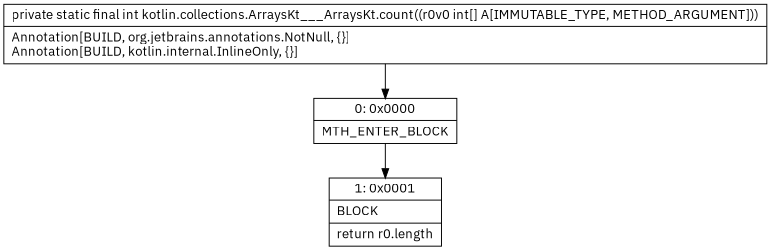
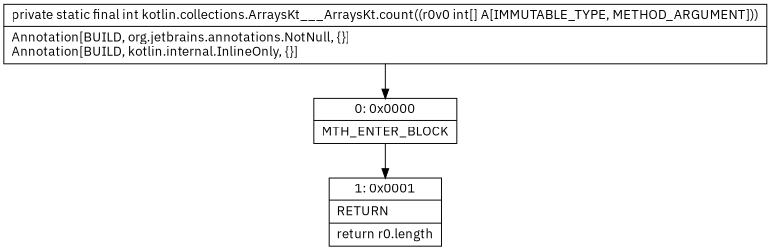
  digraph {
    fontname="IBM Plex Sans"
    node [shape=record fontname="IBM Plex Sans"]
    edge [fontname="IBM Plex Sans"]
    n1 [label="{0\:\ 0x0000|MTH_ENTER_BLOCK\l}"]
-   n2 [label="{1\:\ 0x0001|BLOCK\l|return r0.length\l}"]
+   n2 [label="{1\:\ 0x0001|RETURN\l|return r0.length\l}"]
    n3 [label="{private static final int kotlin.collections.ArraysKt___ArraysKt.count((r0v0 int[] A[IMMUTABLE_TYPE, METHOD_ARGUMENT]))  | Annotation[BUILD, org.jetbrains.annotations.NotNull, \{\}]\lAnnotation[BUILD, kotlin.internal.InlineOnly, \{\}]\l}"]
    n1 -> n2
    n3 -> n1
  }
